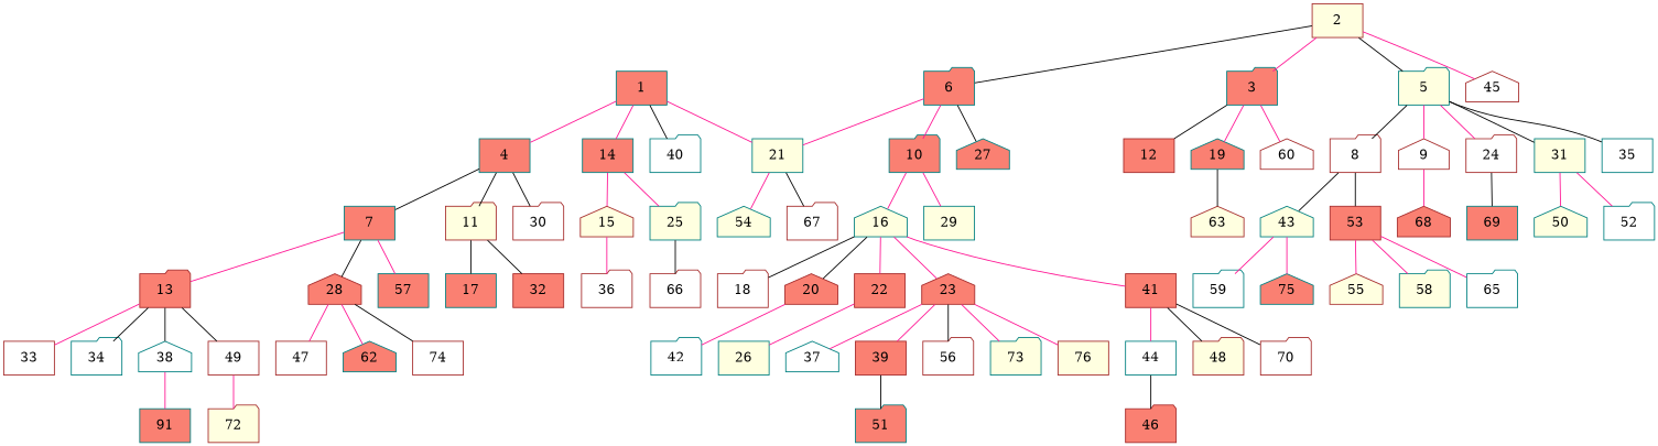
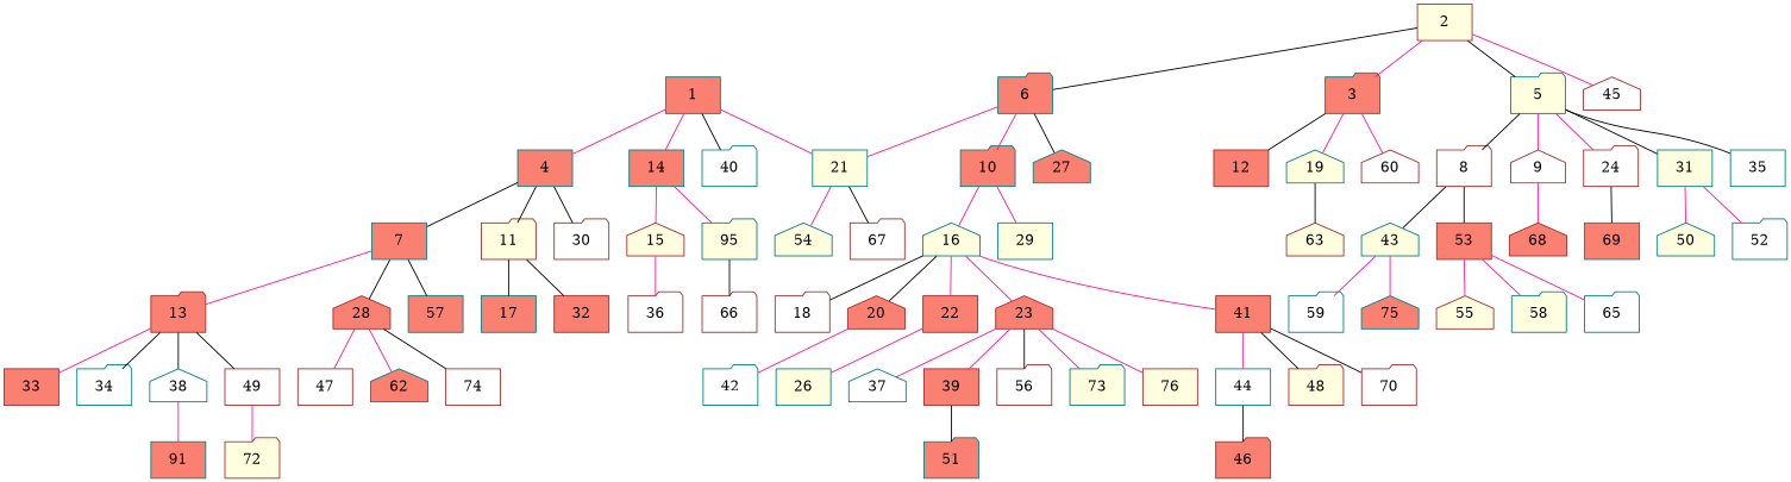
  graph {
    node [color=teal fillcolor=salmon shape=folder style=filled]
    edge [color=deeppink]
    1 [shape=box]
    4 [shape=box]
    14 [shape=box]
    40 [fillcolor=white]
    21 [fillcolor=lightyellow shape=box]
    2 [color=brown fillcolor=lightyellow shape=box]
    3
    5 [fillcolor=lightyellow]
    6
    45 [color=brown fillcolor=white shape=house]
    7 [shape=box]
    11 [color=brown fillcolor=lightyellow]
    30 [color=brown fillcolor=white]
    15 [color=brown fillcolor=lightyellow shape=house]
-   25 [fillcolor=lightyellow]
+   25 [fillcolor=lightyellow label=95]
    12 [color=brown shape=box]
-   19 [shape=house]
+   19 [fillcolor=lightyellow shape=house]
    60 [color=brown fillcolor=white shape=house]
    8 [color=brown fillcolor=white]
    9 [color=brown fillcolor=white shape=house]
    24 [color=brown fillcolor=white]
    31 [fillcolor=lightyellow shape=box]
    35 [fillcolor=white shape=box]
    10
    27 [shape=house]
    63 [color=brown fillcolor=lightyellow shape=house]
    13 [color=brown]
    28 [color=brown shape=house]
    57 [shape=box]
    17 [shape=box]
    32 [color=brown shape=box]
    43 [fillcolor=lightyellow shape=house]
    53 [color=brown shape=box]
    68 [color=brown shape=house]
    69 [shape=box]
    50 [fillcolor=lightyellow shape=house]
    52 [fillcolor=white]
    16 [fillcolor=lightyellow shape=house]
    29 [fillcolor=lightyellow shape=box]
    54 [fillcolor=lightyellow shape=house]
    67 [color=brown fillcolor=white]
-   33 [color=brown fillcolor=white shape=box]
+   33 [color=brown shape=box]
    34 [fillcolor=white]
    38 [fillcolor=white shape=house]
    49 [color=brown fillcolor=white shape=box]
    47 [color=brown fillcolor=white shape=box]
    62 [shape=house]
    74 [color=brown fillcolor=white shape=box]
    59 [fillcolor=white]
    75 [shape=house]
    55 [color=brown fillcolor=lightyellow shape=house]
    58 [fillcolor=lightyellow]
    65 [fillcolor=white]
    18 [color=brown fillcolor=white]
    20 [color=brown shape=house]
    22 [color=brown shape=box]
    23 [color=brown shape=house]
    41 [color=brown shape=box]
    n59 [label=91 shape=box]
    72 [color=brown fillcolor=lightyellow]
    36 [color=brown fillcolor=white]
    66 [color=brown fillcolor=white]
    42 [fillcolor=white]
    26 [fillcolor=lightyellow shape=box]
    37 [fillcolor=white shape=house]
    39 [color=brown shape=box]
    56 [color=brown fillcolor=white]
    73 [fillcolor=lightyellow]
    76 [color=brown fillcolor=lightyellow shape=box]
    44 [fillcolor=white shape=box]
    48 [color=brown fillcolor=lightyellow]
    70 [color=brown fillcolor=white]
    51
    46 [color=brown]
    1 -- 4
    1 -- 14
    1 -- 40 [color=black]
    1 -- 21
    4 -- 7 [color=black]
    4 -- 11 [color=black]
    4 -- 30 [color=black]
    14 -- 15
    14 -- 25
    21 -- 54
    21 -- 67 [color=black]
    2 -- 3
    2 -- 5 [color=black]
    2 -- 6 [color=black]
    2 -- 45
    3 -- 12 [color=black]
    3 -- 19
    3 -- 60
    5 -- 8 [color=black]
    5 -- 9
    5 -- 24
    5 -- 31 [color=black]
    5 -- 35 [color=black]
    6 -- 21
    6 -- 10
    6 -- 27 [color=black]
    7 -- 13
    7 -- 28 [color=black]
-   7 -- 57
+   7 -- 57 [color=black]
    11 -- 17 [color=black]
    11 -- 32 [color=black]
    15 -- 36
    25 -- 66 [color=black]
    19 -- 63 [color=black]
    8 -- 43 [color=black]
    8 -- 53 [color=black]
    9 -- 68
    24 -- 69 [color=black]
    31 -- 50
    31 -- 52
    10 -- 16
    10 -- 29
    13 -- 33
    13 -- 34 [color=black]
    13 -- 38 [color=black]
    13 -- 49 [color=black]
    28 -- 47
    28 -- 62
    28 -- 74 [color=black]
    43 -- 59
    43 -- 75
    53 -- 55
    53 -- 58
    53 -- 65
    16 -- 18 [color=black]
    16 -- 20 [color=black]
    16 -- 22
    16 -- 23
    16 -- 41
    38 -- n59
    49 -- 72
    20 -- 42
    22 -- 26
    23 -- 37
    23 -- 39
    23 -- 56 [color=black]
    23 -- 73
    23 -- 76
    41 -- 44
    41 -- 48 [color=black]
    41 -- 70 [color=black]
    39 -- 51 [color=black]
    44 -- 46 [color=black]
  }
